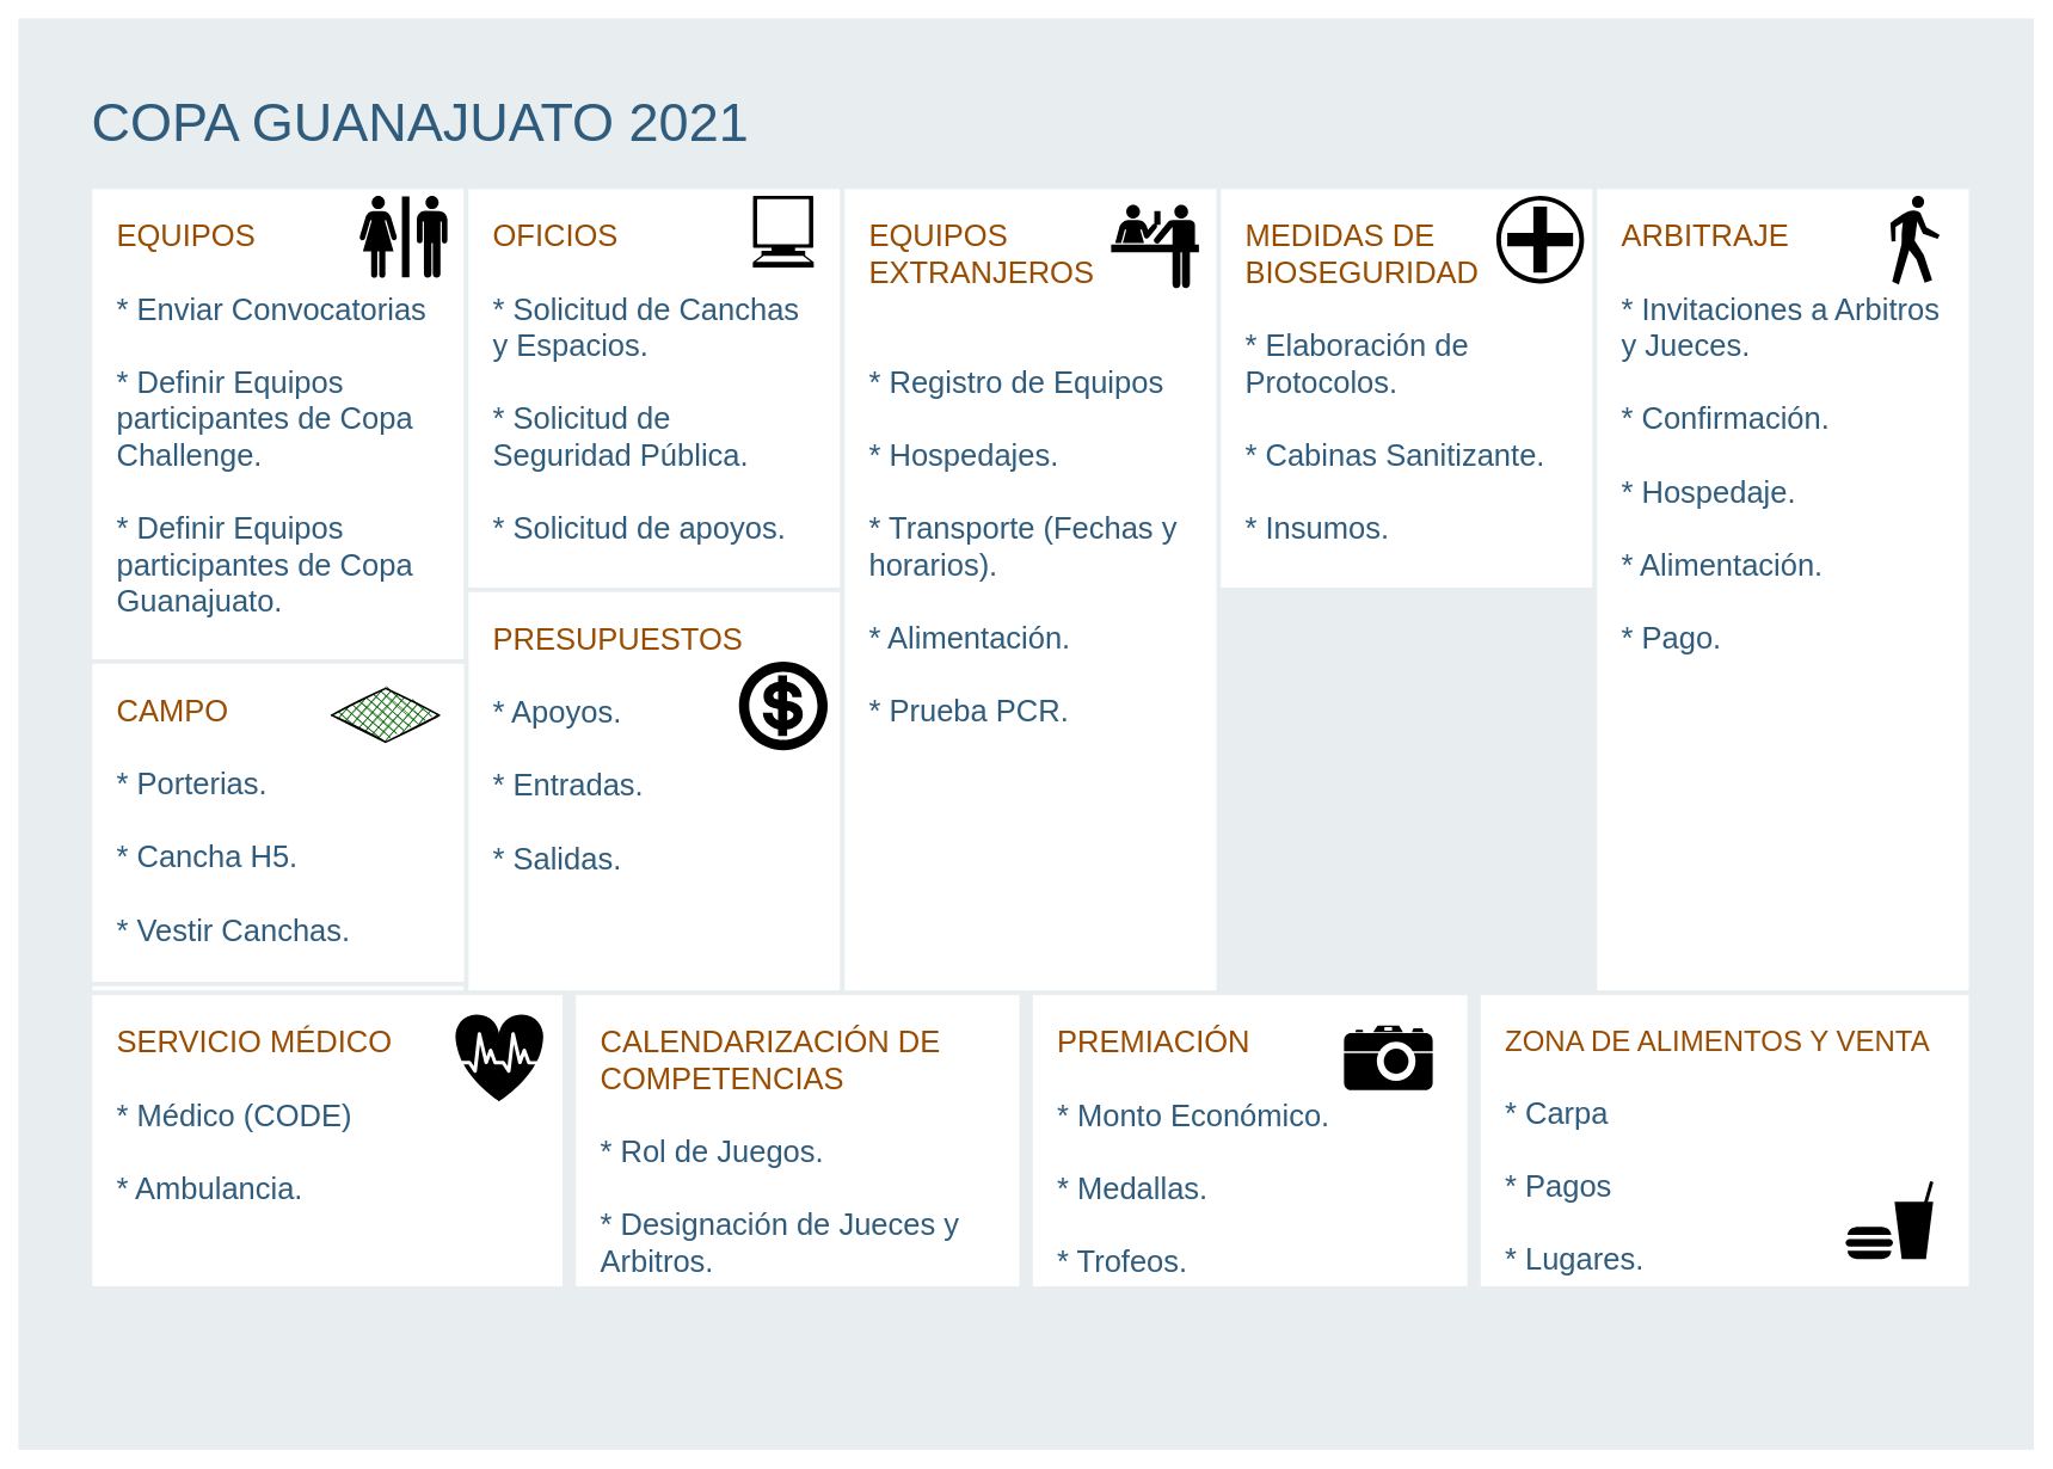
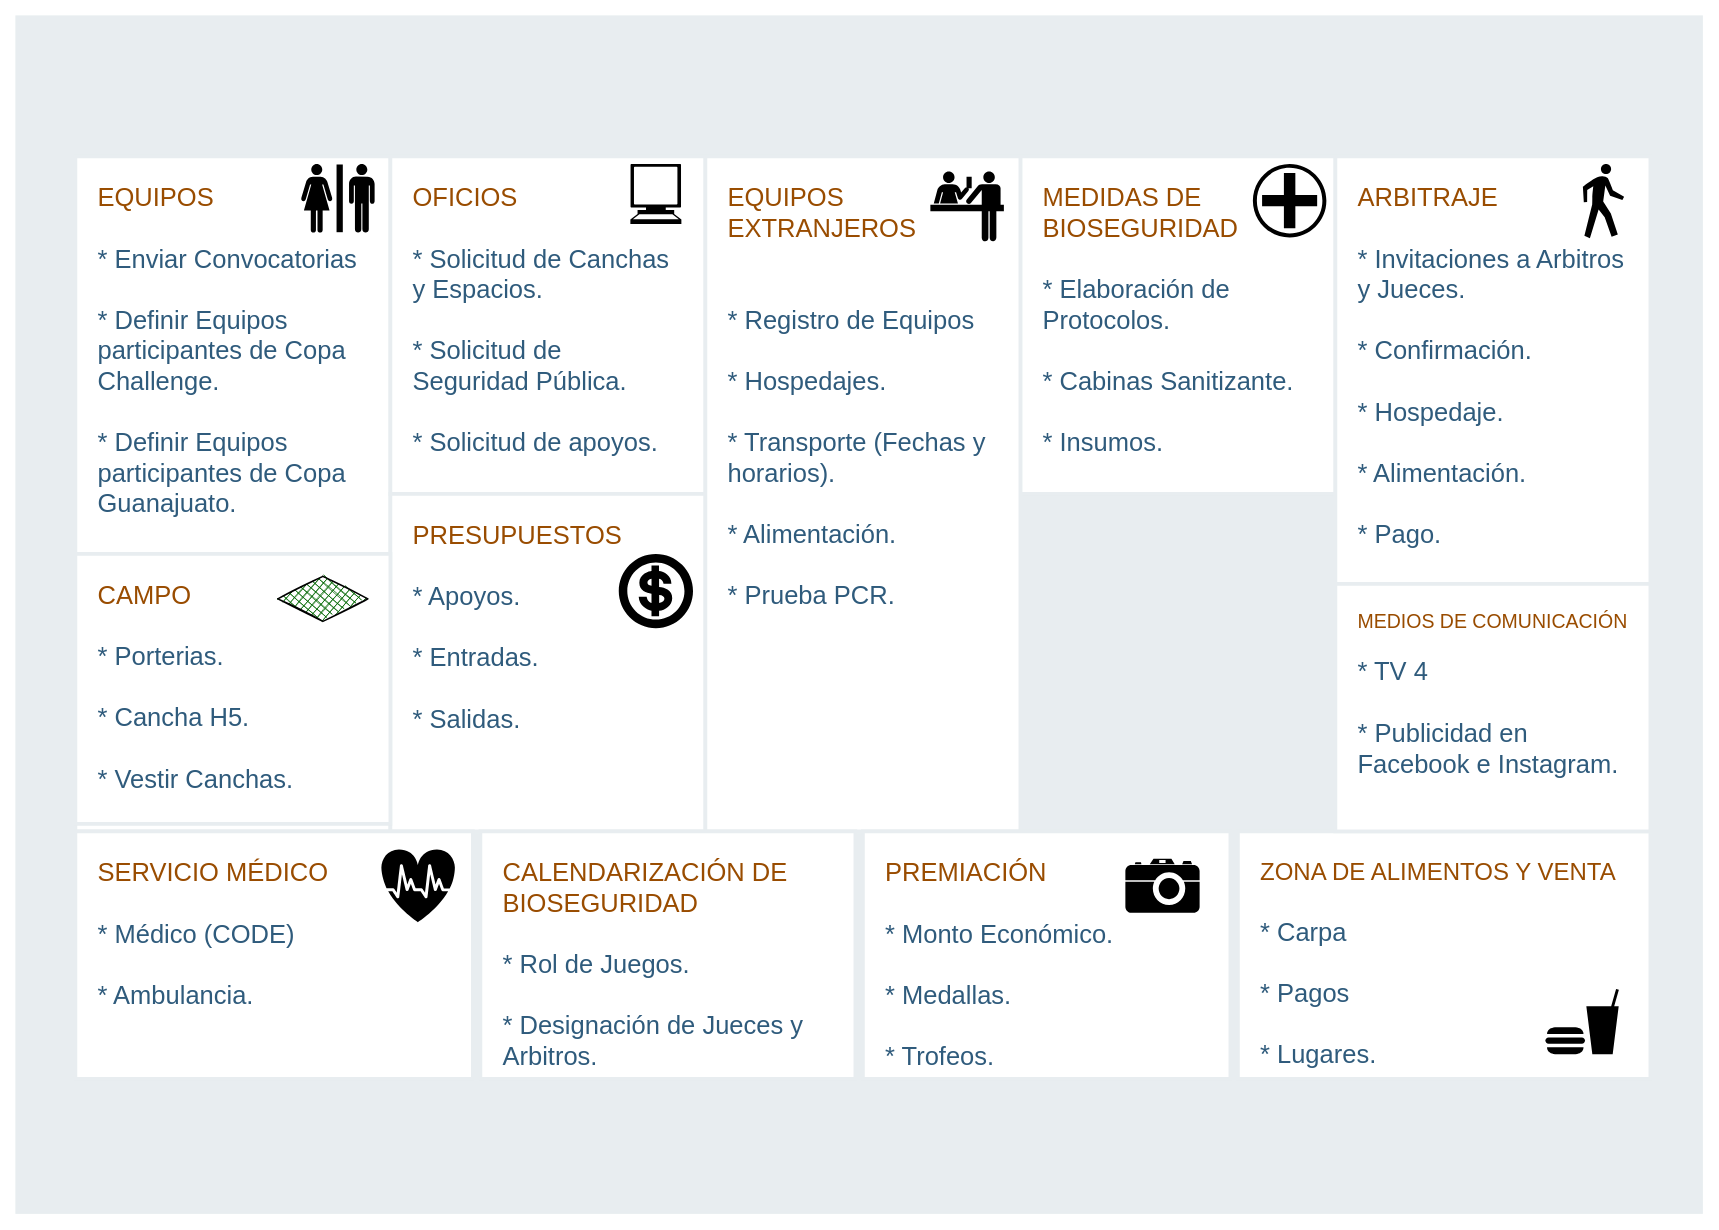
  <mxCell id="0" />
  <mxCell id="1" parent="0" />
  <mxCell id="2" value="" style="rounded=0;whiteSpace=wrap;html=1;shadow=0;labelBackgroundColor=none;strokeColor=none;strokeWidth=3;fillColor=#e8edf0;fontSize=60;fontColor=#2F5B7C;align=left;" parent="1" vertex="1"><mxGeometry x="20" y="20" width="2250" height="1598" as="geometry" /></mxCell>
  <mxCell id="3" value="&lt;div&gt;&lt;font style=&quot;font-size: 34px&quot; color=&quot;#994c00&quot;&gt;MEDIDAS DE BIOSEGURIDAD&lt;/font&gt;&lt;/div&gt;&lt;div&gt;&lt;font style=&quot;font-size: 34px&quot;&gt;&lt;br&gt;&lt;/font&gt;&lt;/div&gt;&lt;div&gt;&lt;font style=&quot;font-size: 34px&quot;&gt;* Elaboración de Protocolos.&amp;nbsp;&lt;/font&gt;&lt;/div&gt;&lt;div&gt;&lt;font style=&quot;font-size: 34px&quot;&gt;&lt;br&gt;&lt;/font&gt;&lt;/div&gt;&lt;div&gt;&lt;font style=&quot;font-size: 34px&quot;&gt;* Cabinas Sanitizante.&amp;nbsp;&lt;/font&gt;&lt;/div&gt;&lt;div&gt;&lt;font style=&quot;font-size: 34px&quot;&gt;&lt;br&gt;&lt;/font&gt;&lt;/div&gt;&lt;div&gt;&lt;font style=&quot;font-size: 34px&quot;&gt;* Insumos.&amp;nbsp;&lt;/font&gt;&lt;/div&gt;" style="rounded=0;whiteSpace=wrap;html=1;shadow=0;labelBackgroundColor=none;strokeColor=#e8edf0;strokeWidth=5;fillColor=#ffffff;fontSize=12;fontColor=#2F5B7C;align=left;verticalAlign=top;spacing=30;" parent="1" vertex="1"><mxGeometry x="1360" y="208" width="420" height="450" as="geometry" /></mxCell>
  <mxCell id="4" value="&lt;font style=&quot;font-size: 34px&quot;&gt;&lt;font color=&quot;#994c00&quot;&gt;EQUIPOS&amp;nbsp;&lt;br&gt;&lt;/font&gt;&lt;br&gt;* Enviar Convocatorias&lt;br&gt;&lt;br&gt;* Definir Equipos participantes de Copa Challenge.&amp;nbsp;&lt;br&gt;&lt;br&gt;* Definir Equipos participantes de Copa Guanajuato.&amp;nbsp;&lt;br&gt;&lt;br&gt;&lt;br&gt;&lt;/font&gt;" style="rounded=0;whiteSpace=wrap;html=1;shadow=0;labelBackgroundColor=none;strokeColor=#e8edf0;strokeWidth=5;fillColor=#ffffff;fontSize=12;fontColor=#2F5B7C;align=left;verticalAlign=top;spacing=30;" parent="1" vertex="1"><mxGeometry x="100" y="208" width="420" height="900" as="geometry" /></mxCell>
  <mxCell id="5" value="&lt;font style=&quot;font-size: 34px&quot;&gt;&lt;font style=&quot;font-size: 34px&quot; color=&quot;#994c00&quot;&gt;OFICIOS&lt;/font&gt;&lt;span&gt;&lt;font color=&quot;#994c00&quot;&gt;&amp;nbsp;&lt;br&gt;&lt;/font&gt;&lt;br&gt;* Solicitud de Canchas y Espacios.&amp;nbsp;&lt;br&gt;&lt;br&gt;* Solicitud de Seguridad Pública.&amp;nbsp;&lt;br&gt;&lt;br&gt;* Solicitud de apoyos.&amp;nbsp;&lt;br&gt;&lt;/span&gt;&lt;/font&gt;" style="rounded=0;whiteSpace=wrap;html=1;shadow=0;labelBackgroundColor=none;strokeColor=#e8edf0;strokeWidth=5;fillColor=#ffffff;fontSize=12;fontColor=#2F5B7C;align=left;verticalAlign=top;spacing=30;" parent="1" vertex="1"><mxGeometry x="520" y="208" width="420" height="450" as="geometry" /></mxCell>
  <mxCell id="6" value="&lt;div style=&quot;font-size: 34px&quot;&gt;&lt;font style=&quot;font-size: 34px&quot; color=&quot;#994c00&quot;&gt;PRESUPUESTOS&amp;nbsp;&lt;/font&gt;&lt;/div&gt;&lt;div style=&quot;font-size: 34px&quot;&gt;&lt;br&gt;&lt;/div&gt;&lt;div style=&quot;font-size: 34px&quot;&gt;* Apoyos.&amp;nbsp;&lt;/div&gt;&lt;div style=&quot;font-size: 34px&quot;&gt;&lt;br&gt;&lt;/div&gt;&lt;div style=&quot;font-size: 34px&quot;&gt;* Entradas.&lt;/div&gt;&lt;div style=&quot;font-size: 34px&quot;&gt;&lt;br&gt;&lt;/div&gt;&lt;div style=&quot;font-size: 34px&quot;&gt;* Salidas.&lt;/div&gt;" style="rounded=0;whiteSpace=wrap;html=1;shadow=0;labelBackgroundColor=none;strokeColor=#e8edf0;strokeWidth=5;fillColor=#ffffff;fontSize=12;fontColor=#2F5B7C;align=left;verticalAlign=top;spacing=30;" parent="1" vertex="1"><mxGeometry x="520" y="658" width="420" height="450" as="geometry" /></mxCell>
  <mxCell id="7" value="&lt;div style=&quot;font-size: 34px&quot;&gt;&lt;font style=&quot;font-size: 34px&quot; color=&quot;#994c00&quot;&gt;EQUIPOS EXTRANJEROS&amp;nbsp;&lt;/font&gt;&lt;/div&gt;&lt;div style=&quot;font-size: 34px&quot;&gt;&lt;font style=&quot;font-size: 34px&quot;&gt;&lt;br&gt;&lt;/font&gt;&lt;/div&gt;&lt;div style=&quot;font-size: 34px&quot;&gt;&lt;font style=&quot;font-size: 34px&quot;&gt;&lt;br&gt;&lt;/font&gt;&lt;/div&gt;&lt;div style=&quot;font-size: 34px&quot;&gt;* Registro de Equipos&amp;nbsp;&lt;/div&gt;&lt;div style=&quot;font-size: 34px&quot;&gt;&lt;br&gt;&lt;/div&gt;&lt;div style=&quot;font-size: 34px&quot;&gt;* Hospedajes.&amp;nbsp;&lt;/div&gt;&lt;div style=&quot;font-size: 34px&quot;&gt;&lt;br&gt;&lt;/div&gt;&lt;div style=&quot;font-size: 34px&quot;&gt;* Transporte (Fechas y horarios).&amp;nbsp;&lt;/div&gt;&lt;div style=&quot;font-size: 34px&quot;&gt;&lt;br&gt;&lt;/div&gt;&lt;div style=&quot;font-size: 34px&quot;&gt;* Alimentación.&amp;nbsp;&lt;/div&gt;&lt;div style=&quot;font-size: 34px&quot;&gt;&lt;br&gt;&lt;/div&gt;&lt;div style=&quot;font-size: 34px&quot;&gt;* Prueba PCR.&amp;nbsp;&lt;/div&gt;&lt;div style=&quot;font-size: 34px&quot;&gt;&lt;br&gt;&lt;/div&gt;&lt;div style=&quot;font-size: 34px&quot;&gt;&lt;br&gt;&lt;/div&gt;&lt;div style=&quot;font-size: 10px&quot;&gt;&lt;br&gt;&lt;/div&gt;" style="rounded=0;whiteSpace=wrap;html=1;shadow=0;labelBackgroundColor=none;strokeColor=#e8edf0;strokeWidth=5;fillColor=#ffffff;fontSize=12;fontColor=#2F5B7C;align=left;verticalAlign=top;spacing=30;" parent="1" vertex="1"><mxGeometry x="940" y="208" width="420" height="900" as="geometry" /></mxCell>
  <mxCell id="8" value="&lt;div style=&quot;font-size: 34px&quot;&gt;&lt;font style=&quot;font-size: 34px&quot; color=&quot;#994c00&quot;&gt;ARBITRAJE&lt;/font&gt;&lt;font style=&quot;font-size: 34px&quot; color=&quot;#663300&quot;&gt;&amp;nbsp;&lt;/font&gt;&lt;/div&gt;&lt;div style=&quot;font-size: 34px&quot;&gt;&lt;font style=&quot;font-size: 34px&quot;&gt;&lt;br&gt;&lt;/font&gt;&lt;/div&gt;&lt;div style=&quot;font-size: 34px&quot;&gt;* Invitaciones a Arbitros y Jueces.&amp;nbsp;&lt;/div&gt;&lt;div style=&quot;font-size: 34px&quot;&gt;&lt;br&gt;&lt;/div&gt;&lt;div style=&quot;font-size: 34px&quot;&gt;* Confirmación.&amp;nbsp;&lt;/div&gt;&lt;div style=&quot;font-size: 34px&quot;&gt;&lt;br&gt;&lt;/div&gt;&lt;div style=&quot;font-size: 34px&quot;&gt;* Hospedaje.&lt;/div&gt;&lt;div style=&quot;font-size: 34px&quot;&gt;&lt;br&gt;&lt;/div&gt;&lt;div style=&quot;font-size: 34px&quot;&gt;* Alimentación.&amp;nbsp;&lt;/div&gt;&lt;div style=&quot;font-size: 34px&quot;&gt;&lt;br&gt;&lt;/div&gt;&lt;div style=&quot;font-size: 34px&quot;&gt;* Pago.&amp;nbsp;&lt;/div&gt;" style="rounded=0;whiteSpace=wrap;html=1;shadow=0;labelBackgroundColor=none;strokeColor=#e8edf0;strokeWidth=5;fillColor=#ffffff;fontSize=12;fontColor=#2F5B7C;align=left;verticalAlign=top;spacing=30;" parent="1" vertex="1"><mxGeometry x="1780" y="208" width="420" height="900" as="geometry" /></mxCell>
  <mxCell id="9" value="&lt;div style=&quot;font-size: 34px&quot;&gt;&lt;font color=&quot;#994c00&quot;&gt;SERVICIO MÉDICO&lt;/font&gt;&lt;/div&gt;&lt;div style=&quot;font-size: 34px&quot;&gt;&lt;br&gt;&lt;/div&gt;&lt;div style=&quot;font-size: 34px&quot;&gt;* Médico (CODE)&lt;/div&gt;&lt;div style=&quot;font-size: 34px&quot;&gt;&lt;br&gt;&lt;/div&gt;&lt;div style=&quot;font-size: 34px&quot;&gt;* Ambulancia.&amp;nbsp;&lt;/div&gt;" style="rounded=0;whiteSpace=wrap;html=1;shadow=0;labelBackgroundColor=none;strokeColor=#e8edf0;strokeWidth=5;fillColor=#ffffff;fontSize=12;fontColor=#2F5B7C;align=left;verticalAlign=top;spacing=30;" parent="1" vertex="1"><mxGeometry x="100" y="1108" width="530" height="330" as="geometry" /></mxCell>
  <mxCell id="10" value="&lt;div style=&quot;font-size: 34px&quot;&gt;&lt;font color=&quot;#994c00&quot;&gt;PREMIACIÓN&lt;/font&gt;&lt;/div&gt;&lt;div style=&quot;font-size: 34px&quot;&gt;&lt;br&gt;&lt;/div&gt;&lt;div style=&quot;font-size: 34px&quot;&gt;* Monto Económico.&amp;nbsp;&lt;/div&gt;&lt;div style=&quot;font-size: 34px&quot;&gt;&lt;br&gt;&lt;/div&gt;&lt;div style=&quot;font-size: 34px&quot;&gt;* Medallas.&amp;nbsp;&lt;/div&gt;&lt;div style=&quot;font-size: 34px&quot;&gt;&lt;br&gt;&lt;/div&gt;&lt;div style=&quot;font-size: 34px&quot;&gt;* Trofeos.&amp;nbsp;&lt;/div&gt;" style="rounded=0;whiteSpace=wrap;html=1;shadow=0;labelBackgroundColor=none;strokeColor=#e8edf0;strokeWidth=5;fillColor=#ffffff;fontSize=12;fontColor=#2F5B7C;align=left;verticalAlign=top;spacing=30;" parent="1" vertex="1"><mxGeometry x="1150" y="1108" width="490" height="330" as="geometry" /></mxCell>
- <mxCell id="11" value="COPA GUANAJUATO 2021" style="text;html=1;resizable=0;points=[];autosize=1;align=left;verticalAlign=top;spacingTop=-4;fontSize=60;fontColor=#2F5B7C;" parent="1" vertex="1"><mxGeometry x="100" y="98" width="750" height="70" as="geometry" /></mxCell>
- <mxCell id="12" value="&lt;div style=&quot;font-size: 34px&quot;&gt;&lt;font color=&quot;#994c00&quot;&gt;CALENDARIZACIÓN DE COMPETENCIAS&lt;/font&gt;&lt;/div&gt;&lt;div style=&quot;font-size: 34px&quot;&gt;&lt;br&gt;&lt;/div&gt;&lt;div style=&quot;font-size: 34px&quot;&gt;* Rol de Juegos.&amp;nbsp;&lt;/div&gt;&lt;div style=&quot;font-size: 34px&quot;&gt;&lt;br&gt;&lt;/div&gt;&lt;div style=&quot;font-size: 34px&quot;&gt;* Designación de Jueces y Arbitros.&amp;nbsp;&lt;/div&gt;" style="rounded=0;whiteSpace=wrap;html=1;shadow=0;labelBackgroundColor=none;strokeColor=#e8edf0;strokeWidth=5;fillColor=#ffffff;fontSize=12;fontColor=#2F5B7C;align=left;verticalAlign=top;spacing=30;" vertex="1" parent="1"><mxGeometry x="640" y="1108" width="500" height="330" as="geometry" /></mxCell>
+ <mxCell id="12" value="&lt;div style=&quot;font-size: 34px&quot;&gt;&lt;font color=&quot;#994c00&quot;&gt;CALENDARIZACIÓN DE BIOSEGURIDAD&lt;/font&gt;&lt;/div&gt;&lt;div style=&quot;font-size: 34px&quot;&gt;&lt;br&gt;&lt;/div&gt;&lt;div style=&quot;font-size: 34px&quot;&gt;* Rol de Juegos.&amp;nbsp;&lt;/div&gt;&lt;div style=&quot;font-size: 34px&quot;&gt;&lt;br&gt;&lt;/div&gt;&lt;div style=&quot;font-size: 34px&quot;&gt;* Designación de Jueces y Arbitros.&amp;nbsp;&lt;/div&gt;" style="rounded=0;whiteSpace=wrap;html=1;shadow=0;labelBackgroundColor=none;strokeColor=#e8edf0;strokeWidth=5;fillColor=#ffffff;fontSize=12;fontColor=#2F5B7C;align=left;verticalAlign=top;spacing=30;" vertex="1" parent="1"><mxGeometry x="640" y="1108" width="500" height="330" as="geometry" /></mxCell>
  <mxCell id="13" value="&lt;div&gt;&lt;font style=&quot;font-size: 32px&quot; color=&quot;#994c00&quot;&gt;ZONA DE ALIMENTOS Y VENTA&lt;/font&gt;&lt;/div&gt;&lt;div style=&quot;font-size: 34px&quot;&gt;&lt;br&gt;&lt;/div&gt;&lt;div style=&quot;font-size: 34px&quot;&gt;* Carpa&lt;/div&gt;&lt;div style=&quot;font-size: 34px&quot;&gt;&lt;br&gt;&lt;/div&gt;&lt;div style=&quot;font-size: 34px&quot;&gt;* Pagos&amp;nbsp;&lt;/div&gt;&lt;div style=&quot;font-size: 34px&quot;&gt;&lt;br&gt;&lt;/div&gt;&lt;div style=&quot;font-size: 34px&quot;&gt;* Lugares.&amp;nbsp;&lt;/div&gt;&lt;div style=&quot;font-size: 34px&quot;&gt;&lt;br&gt;&lt;/div&gt;" style="rounded=0;whiteSpace=wrap;html=1;shadow=0;labelBackgroundColor=none;strokeColor=#e8edf0;strokeWidth=5;fillColor=#ffffff;fontSize=12;fontColor=#2F5B7C;align=left;verticalAlign=top;spacing=30;" vertex="1" parent="1"><mxGeometry x="1650" y="1108" width="550" height="330" as="geometry" /></mxCell>
  <mxCell id="14" value="" style="shape=mxgraph.signs.tech.computer;html=1;pointerEvents=1;fillColor=#000000;strokeColor=none;verticalLabelPosition=bottom;verticalAlign=top;align=center;" vertex="1" parent="1"><mxGeometry x="840" y="218" width="68" height="80" as="geometry" /></mxCell>
  <mxCell id="15" value="" style="shape=mxgraph.signs.people.unisex;html=1;pointerEvents=1;fillColor=#000000;strokeColor=none;verticalLabelPosition=bottom;verticalAlign=top;align=center;" vertex="1" parent="1"><mxGeometry x="400" y="218" width="99" height="93" as="geometry" /></mxCell>
  <mxCell id="16" value="" style="shape=mxgraph.signs.travel.ticket_purchase;html=1;pointerEvents=1;fillColor=#000000;strokeColor=none;verticalLabelPosition=bottom;verticalAlign=top;align=center;" vertex="1" parent="1"><mxGeometry x="1240" y="228" width="98" height="95" as="geometry" /></mxCell>
  <mxCell id="17" value="" style="shape=mxgraph.signs.healthcare.hospital_1;html=1;pointerEvents=1;fillColor=#000000;strokeColor=none;verticalLabelPosition=bottom;verticalAlign=top;align=center;" vertex="1" parent="1"><mxGeometry x="1670" y="218" width="98" height="98" as="geometry" /></mxCell>
  <mxCell id="18" value="" style="shape=mxgraph.signs.healthcare.cardiology;html=1;pointerEvents=1;fillColor=#000000;strokeColor=none;verticalLabelPosition=bottom;verticalAlign=top;align=center;" vertex="1" parent="1"><mxGeometry x="508" y="1132" width="98" height="97" as="geometry" /></mxCell>
  <mxCell id="19" value="" style="shape=mxgraph.signs.people.walking;html=1;pointerEvents=1;fillColor=#000000;strokeColor=none;verticalLabelPosition=bottom;verticalAlign=top;align=center;" vertex="1" parent="1"><mxGeometry x="2110" y="218" width="55" height="99" as="geometry" /></mxCell>
  <mxCell id="20" value="" style="shape=mxgraph.signs.food.fast_food;html=1;pointerEvents=1;fillColor=#000000;strokeColor=none;verticalLabelPosition=bottom;verticalAlign=top;align=center;" vertex="1" parent="1"><mxGeometry x="2060" y="1318" width="98" height="87" as="geometry" /></mxCell>
  <mxCell id="21" value="" style="shape=mxgraph.signs.tech.camera_2;html=1;pointerEvents=1;fillColor=#000000;strokeColor=none;verticalLabelPosition=bottom;verticalAlign=top;align=center;" vertex="1" parent="1"><mxGeometry x="1500" y="1144.5" width="99" height="72" as="geometry" /></mxCell>
  <mxCell id="22" value="&lt;div style=&quot;font-size: 34px&quot;&gt;&lt;font color=&quot;#994c00&quot;&gt;&lt;span&gt;CAMPO&amp;nbsp;&lt;/span&gt;&lt;/font&gt;&lt;/div&gt;&lt;div style=&quot;font-size: 34px&quot;&gt;&lt;font color=&quot;#994c00&quot;&gt;&lt;span&gt;&lt;br&gt;&lt;/span&gt;&lt;/font&gt;&lt;/div&gt;&lt;div style=&quot;font-size: 34px&quot;&gt;* Porterias.&amp;nbsp;&lt;/div&gt;&lt;div style=&quot;font-size: 34px&quot;&gt;&lt;br&gt;&lt;/div&gt;&lt;div style=&quot;font-size: 34px&quot;&gt;* Cancha H5.&amp;nbsp;&lt;/div&gt;&lt;div style=&quot;font-size: 34px&quot;&gt;&lt;br&gt;&lt;/div&gt;&lt;div style=&quot;font-size: 34px&quot;&gt;* Vestir Canchas.&amp;nbsp;&lt;/div&gt;" style="rounded=0;whiteSpace=wrap;html=1;shadow=0;labelBackgroundColor=none;strokeColor=#e8edf0;strokeWidth=5;fillColor=#ffffff;fontSize=12;fontColor=#2F5B7C;align=left;verticalAlign=top;spacing=30;" vertex="1" parent="1"><mxGeometry x="100" y="738" width="420" height="360" as="geometry" /></mxCell>
  <mxCell id="23" value="" style="rhombus;whiteSpace=wrap;html=1;strokeWidth=2;fillWeight=-1;hachureGap=8;fillStyle=cross-hatch;fillColor=#006600;sketch=1;" vertex="1" parent="1"><mxGeometry x="370" y="768" width="120" height="60" as="geometry" /></mxCell>
  <mxCell id="24" value="" style="shape=mxgraph.signs.travel.cashier;html=1;pointerEvents=1;fillColor=#000000;strokeColor=none;verticalLabelPosition=bottom;verticalAlign=top;align=center;" vertex="1" parent="1"><mxGeometry x="824.5" y="738" width="99" height="99" as="geometry" /></mxCell>
+ <mxCell id="25" value="&lt;div&gt;&lt;font color=&quot;#994c00&quot; size=&quot;1&quot;&gt;&lt;span style=&quot;font-size: 26px&quot;&gt;MEDIOS DE COMUNICACIÓN&lt;/span&gt;&lt;/font&gt;&lt;/div&gt;&lt;div&gt;&lt;font color=&quot;#994c00&quot; size=&quot;1&quot;&gt;&lt;span style=&quot;font-size: 26px&quot;&gt;&lt;br&gt;&lt;/span&gt;&lt;/font&gt;&lt;/div&gt;&lt;div&gt;&lt;div&gt;&lt;font style=&quot;font-size: 34px&quot;&gt;* TV 4&lt;/font&gt;&lt;/div&gt;&lt;div&gt;&lt;font style=&quot;font-size: 34px&quot;&gt;&lt;br&gt;&lt;/font&gt;&lt;/div&gt;&lt;div&gt;&lt;font style=&quot;font-size: 34px&quot;&gt;* Publicidad en Facebook e Instagram. &amp;nbsp;&lt;/font&gt;&lt;/div&gt;&lt;/div&gt;&lt;div&gt;&lt;font style=&quot;font-size: 34px&quot;&gt;&lt;br&gt;&lt;/font&gt;&lt;/div&gt;&lt;div&gt;&lt;font color=&quot;#994c00&quot; size=&quot;1&quot;&gt;&lt;span style=&quot;font-size: 26px&quot;&gt;&lt;br&gt;&lt;/span&gt;&lt;/font&gt;&lt;/div&gt;&lt;div&gt;&lt;br&gt;&lt;/div&gt;&lt;div style=&quot;font-size: 34px&quot;&gt;&amp;nbsp;&lt;/div&gt;" style="rounded=0;whiteSpace=wrap;html=1;shadow=0;labelBackgroundColor=none;strokeColor=#e8edf0;strokeWidth=5;fillColor=#ffffff;fontSize=12;fontColor=#2F5B7C;align=left;verticalAlign=top;spacing=30;" vertex="1" parent="1"><mxGeometry x="1780" y="778" width="420" height="330" as="geometry" /></mxCell>
